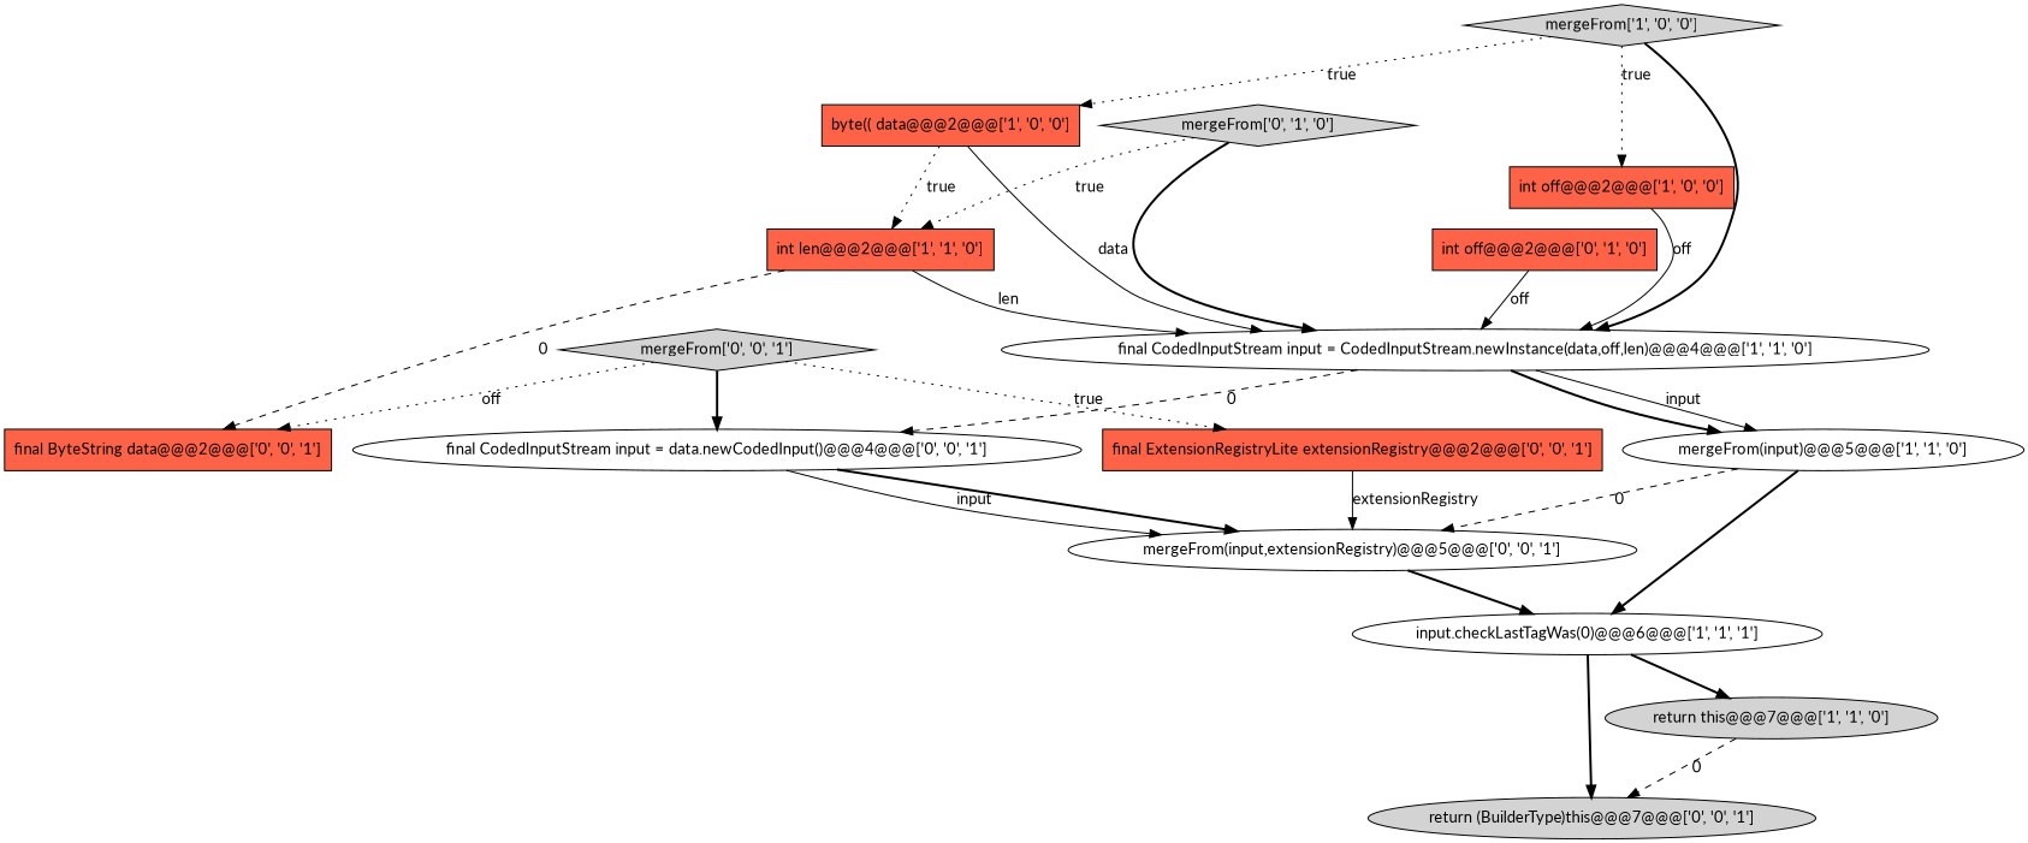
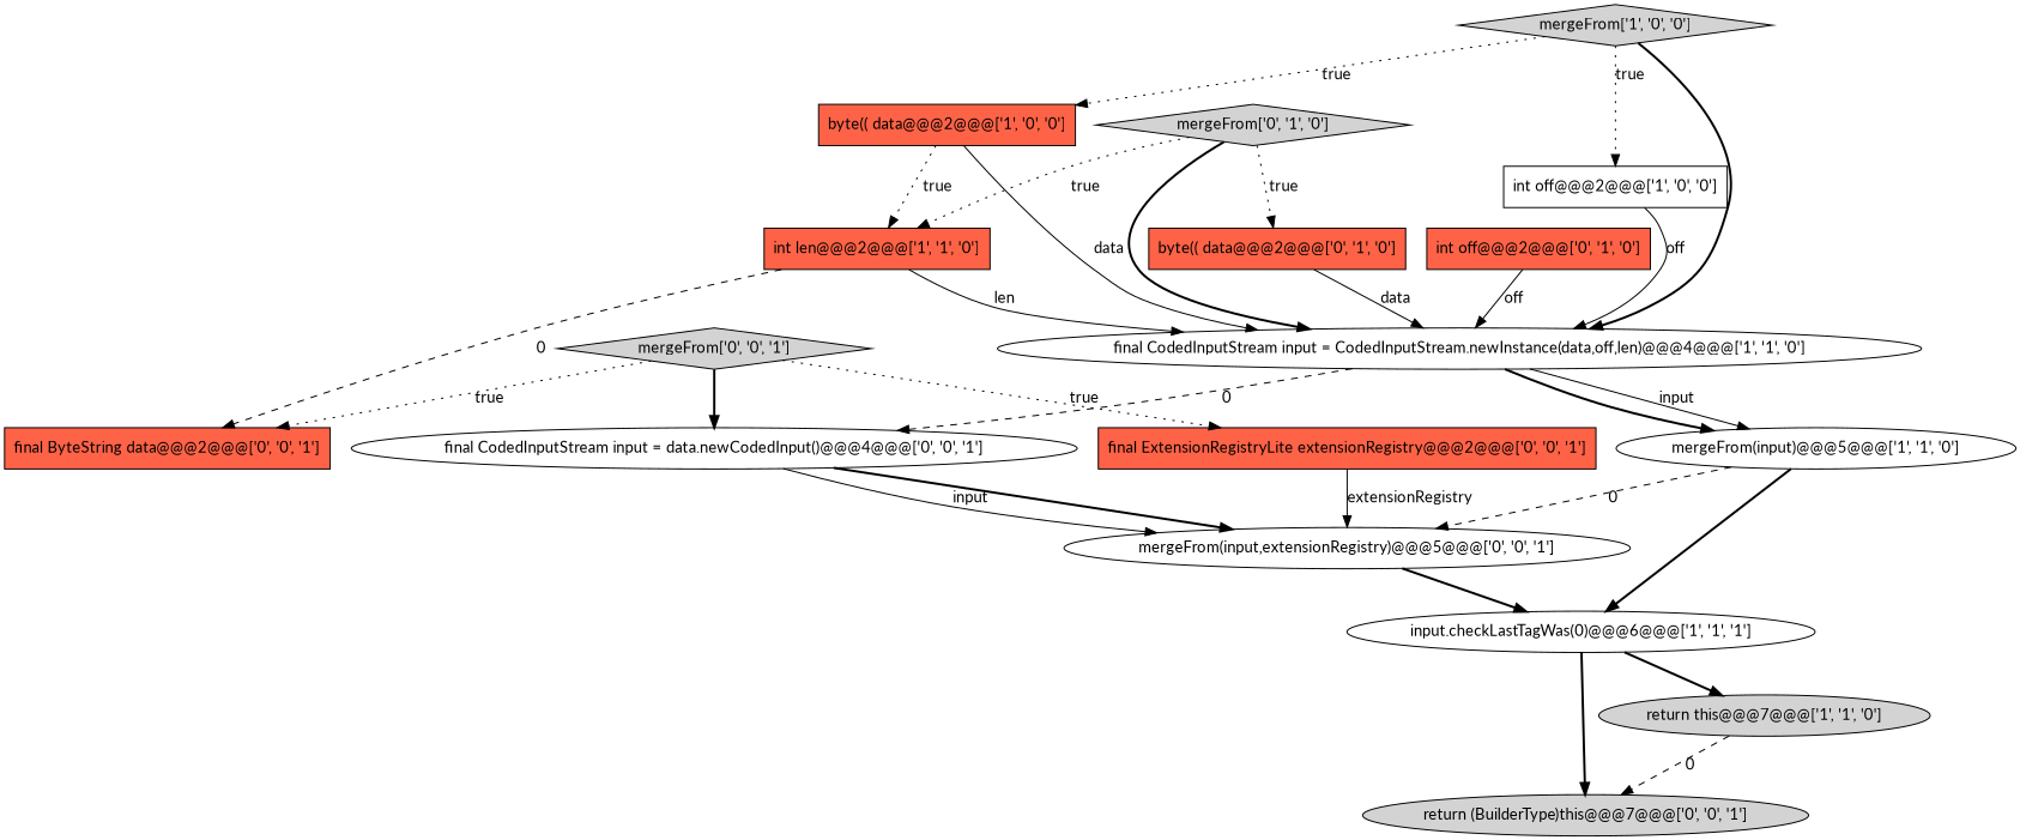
  digraph {
    fontname=Lato
    node [fillcolor=tomato fontname=Lato shape=box style=filled]
    edge [fontname=Lato style=bold]
    n1 [label="final ExtensionRegistryLite extensionRegistry@@@2@@@['0', '0', '1']"]
    n2 [fillcolor=white label="mergeFrom(input,extensionRegistry)@@@5@@@['0', '0', '1']" shape=ellipse]
    n3 [fillcolor=white label="input.checkLastTagWas(0)@@@6@@@['1', '1', '1']" shape=ellipse]
    n4 [fillcolor=lightgray label="return (BuilderType)this@@@7@@@['0', '0', '1']" shape=ellipse]
    n5 [label="int off@@@2@@@['0', '1', '0']"]
    n6 [fillcolor=white label="final CodedInputStream input = CodedInputStream.newInstance(data,off,len)@@@4@@@['1', '1', '0']" shape=ellipse]
    n7 [fillcolor=white label="final CodedInputStream input = data.newCodedInput()@@@4@@@['0', '0', '1']" shape=ellipse]
    n8 [fillcolor=white label="mergeFrom(input)@@@5@@@['1', '1', '0']" shape=ellipse]
    n9 [fillcolor=lightgray label="mergeFrom['0', '1', '0']" shape=diamond]
+   n10 [label="byte(( data@@@2@@@['0', '1', '0']"]
    n11 [label="int len@@@2@@@['1', '1', '0']"]
    n12 [label="final ByteString data@@@2@@@['0', '0', '1']"]
    n13 [fillcolor=lightgray label="return this@@@7@@@['1', '1', '0']" shape=ellipse]
-   n14 [label="int off@@@2@@@['1', '0', '0']"]
+   n14 [fillcolor=white label="int off@@@2@@@['1', '0', '0']"]
    n15 [fillcolor=lightgray label="mergeFrom['0', '0', '1']" shape=diamond]
    n16 [label="byte(( data@@@2@@@['1', '0', '0']"]
    n17 [fillcolor=lightgray label="mergeFrom['1', '0', '0']" shape=diamond]
    n1 -> n2 [label=extensionRegistry style=solid]
    n2 -> n3
    n3 -> n4
    n3 -> n13
    n5 -> n6 [label=off style=solid]
    n6 -> n7 [label=0 style=dashed]
    n6 -> n8 [label=input style=solid]
    n6 -> n8
    n7 -> n2
    n7 -> n2 [label=input style=solid]
    n8 -> n2 [label=0 style=dashed]
    n8 -> n3
    n9 -> n6
+   n9 -> n10 [label=true style=dotted]
    n9 -> n11 [label=true style=dotted]
+   n10 -> n6 [label=data style=solid]
    n11 -> n6 [label=len style=solid]
    n11 -> n12 [label=0 style=dashed]
    n13 -> n4 [label=0 style=dashed]
    n14 -> n6 [label=off style=solid]
    n15 -> n1 [label=true style=dotted]
    n15 -> n7
-   n15 -> n12 [label=off style=dotted]
+   n15 -> n12 [label=true style=dotted]
    n16 -> n6 [label=data style=solid]
    n16 -> n11 [label=true style=dotted]
    n17 -> n6
    n17 -> n14 [label=true style=dotted]
    n17 -> n16 [label=true style=dotted]
  }
